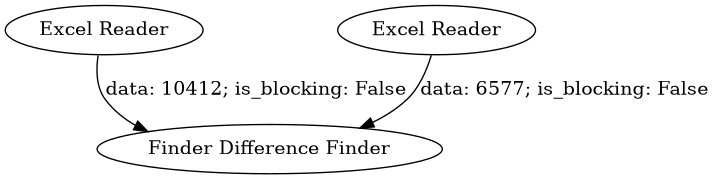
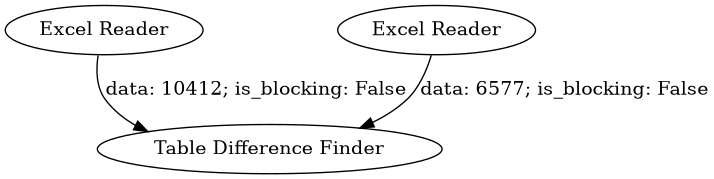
  digraph {
    rankdir=TB
    n1 [label="Excel Reader"]
-   n2 [label="Finder Difference Finder"]
+   n2 [label="Table Difference Finder"]
    n3 [label="Excel Reader"]
    n1 -> n2 [label="data: 10412; is_blocking: False"]
    n3 -> n2 [label="data: 6577; is_blocking: False"]
  }
